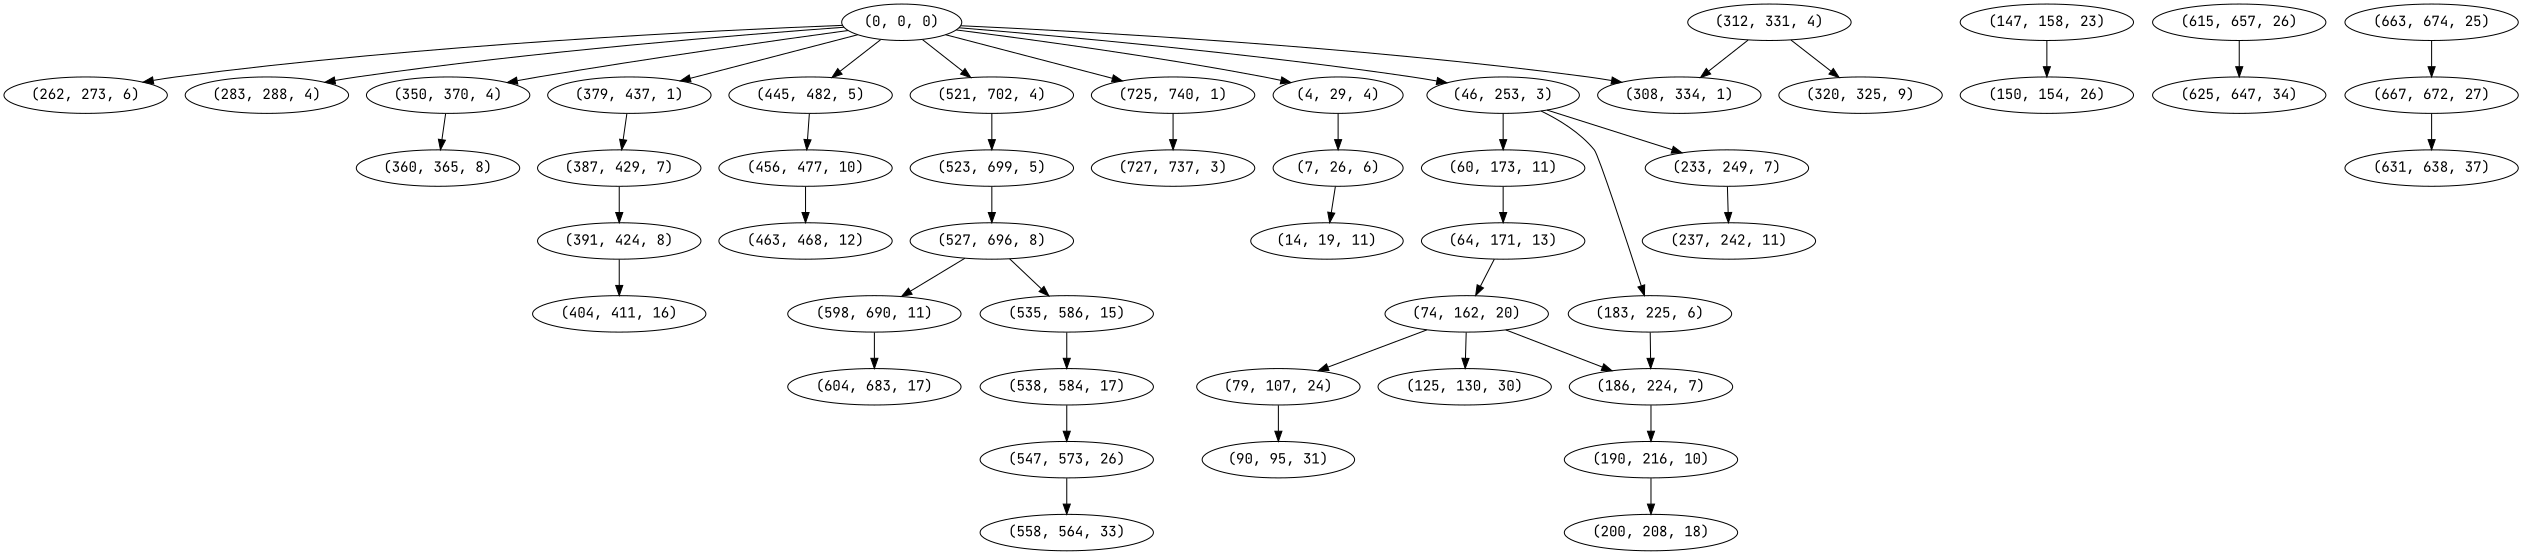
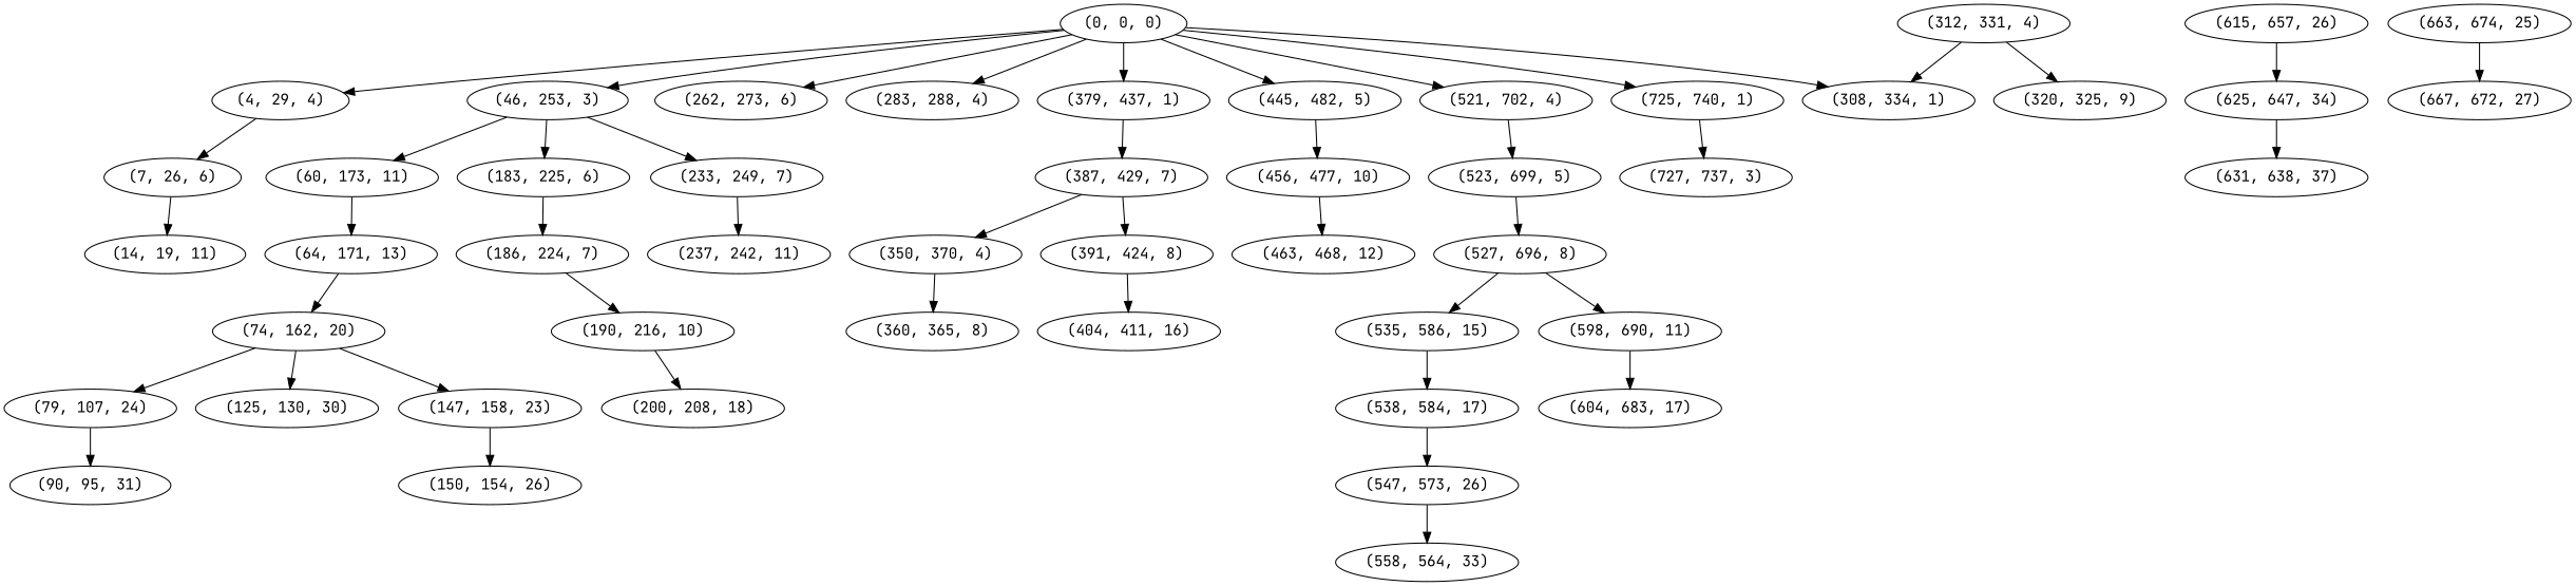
  digraph {
    fontname="JetBrains Mono"
    node [fontname="JetBrains Mono"]
    edge [fontname="JetBrains Mono"]
    "(0, 0, 0)"
    "(4, 29, 4)"
    "(46, 253, 3)"
    "(262, 273, 6)"
    "(283, 288, 4)"
    "(308, 334, 1)"
    n7 [label="(350, 370, 4)"]
    "(379, 437, 1)"
    "(445, 482, 5)"
    "(521, 702, 4)"
    "(725, 740, 1)"
    "(7, 26, 6)"
    "(60, 173, 11)"
    "(183, 225, 6)"
    "(233, 249, 7)"
    "(360, 365, 8)"
    "(387, 429, 7)"
    "(456, 477, 10)"
    "(523, 699, 5)"
    "(727, 737, 3)"
    "(14, 19, 11)"
    "(64, 171, 13)"
    "(186, 224, 7)"
    "(237, 242, 11)"
    "(74, 162, 20)"
    "(79, 107, 24)"
    "(125, 130, 30)"
    "(147, 158, 23)"
    "(90, 95, 31)"
    "(150, 154, 26)"
    "(190, 216, 10)"
    "(200, 208, 18)"
    "(312, 331, 4)"
    "(320, 325, 9)"
    "(391, 424, 8)"
    "(404, 411, 16)"
    "(463, 468, 12)"
    "(527, 696, 8)"
    "(535, 586, 15)"
    "(598, 690, 11)"
    "(538, 584, 17)"
    "(604, 683, 17)"
    "(547, 573, 26)"
    "(558, 564, 33)"
    "(615, 657, 26)"
    "(625, 647, 34)"
    "(663, 674, 25)"
    "(667, 672, 27)"
    "(631, 638, 37)"
    "(0, 0, 0)" -> "(4, 29, 4)"
    "(0, 0, 0)" -> "(46, 253, 3)"
    "(0, 0, 0)" -> "(262, 273, 6)"
    "(0, 0, 0)" -> "(283, 288, 4)"
    "(0, 0, 0)" -> "(308, 334, 1)"
-   "(0, 0, 0)" -> n7
+   "(387, 429, 7)" -> n7
    "(0, 0, 0)" -> "(379, 437, 1)"
    "(0, 0, 0)" -> "(445, 482, 5)"
    "(0, 0, 0)" -> "(521, 702, 4)"
    "(0, 0, 0)" -> "(725, 740, 1)"
    "(4, 29, 4)" -> "(7, 26, 6)"
    "(46, 253, 3)" -> "(60, 173, 11)"
    "(46, 253, 3)" -> "(183, 225, 6)"
    "(46, 253, 3)" -> "(233, 249, 7)"
    n7 -> "(360, 365, 8)"
    "(379, 437, 1)" -> "(387, 429, 7)"
    "(445, 482, 5)" -> "(456, 477, 10)"
    "(521, 702, 4)" -> "(523, 699, 5)"
    "(725, 740, 1)" -> "(727, 737, 3)"
    "(7, 26, 6)" -> "(14, 19, 11)"
    "(60, 173, 11)" -> "(64, 171, 13)"
    "(183, 225, 6)" -> "(186, 224, 7)"
    "(233, 249, 7)" -> "(237, 242, 11)"
    "(387, 429, 7)" -> "(391, 424, 8)"
    "(456, 477, 10)" -> "(463, 468, 12)"
    "(523, 699, 5)" -> "(527, 696, 8)"
    "(64, 171, 13)" -> "(74, 162, 20)"
    "(186, 224, 7)" -> "(190, 216, 10)"
    "(74, 162, 20)" -> "(79, 107, 24)"
    "(74, 162, 20)" -> "(125, 130, 30)"
-   "(74, 162, 20)" -> "(186, 224, 7)"
+   "(74, 162, 20)" -> "(147, 158, 23)"
    "(79, 107, 24)" -> "(90, 95, 31)"
    "(147, 158, 23)" -> "(150, 154, 26)"
    "(190, 216, 10)" -> "(200, 208, 18)"
    "(312, 331, 4)" -> "(308, 334, 1)"
    "(312, 331, 4)" -> "(320, 325, 9)"
    "(391, 424, 8)" -> "(404, 411, 16)"
    "(527, 696, 8)" -> "(535, 586, 15)"
    "(527, 696, 8)" -> "(598, 690, 11)"
    "(535, 586, 15)" -> "(538, 584, 17)"
    "(598, 690, 11)" -> "(604, 683, 17)"
    "(538, 584, 17)" -> "(547, 573, 26)"
    "(547, 573, 26)" -> "(558, 564, 33)"
    "(615, 657, 26)" -> "(625, 647, 34)"
-   "(667, 672, 27)" -> "(631, 638, 37)"
+   "(625, 647, 34)" -> "(631, 638, 37)"
    "(663, 674, 25)" -> "(667, 672, 27)"
  }
